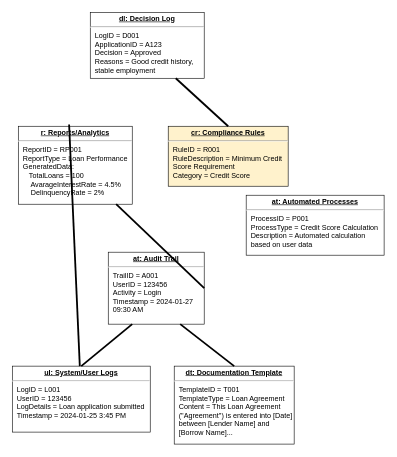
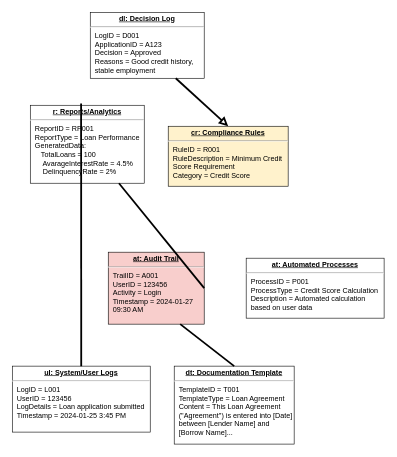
  <mxCell id="0" />
  <mxCell id="1" parent="0" />
  <mxCell id="2" value="&lt;p style=&quot;margin:0px;margin-top:4px;text-align:center;text-decoration:underline;&quot;&gt;&lt;b&gt;dl: Decision Log&lt;/b&gt;&lt;/p&gt;&lt;hr&gt;&lt;p style=&quot;margin:0px;margin-left:8px;&quot;&gt;LogID = D001&lt;br&gt;ApplicationID = A123&lt;br&gt;Decision = Approved&lt;/p&gt;&lt;p style=&quot;margin:0px;margin-left:8px;&quot;&gt;Reasons = Good credit history, stable employment&lt;/p&gt;" style="verticalAlign=top;align=left;overflow=fill;fontSize=12;fontFamily=Helvetica;html=1;whiteSpace=wrap;" vertex="1" parent="1"><mxGeometry x="150" y="20" width="190" height="110" as="geometry" /></mxCell>
  <mxCell id="3" value="&lt;p style=&quot;margin:0px;margin-top:4px;text-align:center;text-decoration:underline;&quot;&gt;&lt;b&gt;cr: Compliance Rules&lt;/b&gt;&lt;/p&gt;&lt;hr&gt;&lt;p style=&quot;margin:0px;margin-left:8px;&quot;&gt;RuleID = R001&lt;br&gt;RuleDescription = Minimum Credit&lt;/p&gt;&lt;p style=&quot;margin:0px;margin-left:8px;&quot;&gt;Score Requirement&lt;br&gt;Category = Credit Score&lt;/p&gt;" style="verticalAlign=top;align=left;overflow=fill;fontSize=12;fontFamily=Helvetica;html=1;whiteSpace=wrap;fillColor=#fff2cc;" vertex="1" parent="1"><mxGeometry x="280" y="210" width="200" height="100" as="geometry" /></mxCell>
- <mxCell id="4" value="&lt;p style=&quot;margin:0px;margin-top:4px;text-align:center;text-decoration:underline;&quot;&gt;&lt;b&gt;r: Reports/Analytics&lt;/b&gt;&lt;/p&gt;&lt;hr&gt;&lt;p style=&quot;margin:0px;margin-left:8px;&quot;&gt;ReportID = RP001&lt;br&gt;ReportType = Loan Performance&lt;br&gt;GeneratedData:&amp;nbsp;&lt;/p&gt;&lt;p style=&quot;margin:0px;margin-left:8px;&quot;&gt;&amp;nbsp; &amp;nbsp;TotalLoans = 100&lt;/p&gt;&lt;p style=&quot;margin:0px;margin-left:8px;&quot;&gt;&amp;nbsp; &amp;nbsp; AvarageInterestRate = 4.5%&lt;/p&gt;&lt;p style=&quot;margin:0px;margin-left:8px;&quot;&gt;&amp;nbsp; &amp;nbsp; DelinquencyRate = 2%&lt;/p&gt;&lt;p style=&quot;margin:0px;margin-left:8px;&quot;&gt;&lt;br&gt;&lt;/p&gt;" style="verticalAlign=top;align=left;overflow=fill;fontSize=12;fontFamily=Helvetica;html=1;whiteSpace=wrap;" vertex="1" parent="1"><mxGeometry x="30" y="210" width="190" height="130" as="geometry" /></mxCell>
- <mxCell id="5" value="&lt;p style=&quot;margin:0px;margin-top:4px;text-align:center;text-decoration:underline;&quot;&gt;&lt;b&gt;at: Automated Processes&lt;/b&gt;&lt;/p&gt;&lt;hr&gt;&lt;p style=&quot;margin:0px;margin-left:8px;&quot;&gt;ProcessID = P001&lt;br&gt;ProcessType = Credit Score Calculation&lt;br&gt;Description = Automated calculation based on user data&lt;/p&gt;" style="verticalAlign=top;align=left;overflow=fill;fontSize=12;fontFamily=Helvetica;html=1;whiteSpace=wrap;" vertex="1" parent="1"><mxGeometry x="410" y="325" width="230" height="100" as="geometry" /></mxCell>
- <mxCell id="6" value="&lt;p style=&quot;margin:0px;margin-top:4px;text-align:center;text-decoration:underline;&quot;&gt;&lt;b&gt;at: Audit Trail&lt;/b&gt;&lt;/p&gt;&lt;hr&gt;&lt;p style=&quot;margin:0px;margin-left:8px;&quot;&gt;TrailID = A001&lt;br&gt;UserID = 123456&lt;br&gt;Activity = Login&lt;/p&gt;&lt;p style=&quot;margin:0px;margin-left:8px;&quot;&gt;Timestamp = 2024-01-27&lt;/p&gt;&lt;p style=&quot;margin:0px;margin-left:8px;&quot;&gt;09:30 AM&lt;/p&gt;" style="verticalAlign=top;align=left;overflow=fill;fontSize=12;fontFamily=Helvetica;html=1;whiteSpace=wrap;" vertex="1" parent="1"><mxGeometry x="180" y="420" width="160" height="120" as="geometry" /></mxCell>
+ <mxCell id="4" value="&lt;p style=&quot;margin:0px;margin-top:4px;text-align:center;text-decoration:underline;&quot;&gt;&lt;b&gt;r: Reports/Analytics&lt;/b&gt;&lt;/p&gt;&lt;hr&gt;&lt;p style=&quot;margin:0px;margin-left:8px;&quot;&gt;ReportID = RP001&lt;br&gt;ReportType = Loan Performance&lt;br&gt;GeneratedData:&amp;nbsp;&lt;/p&gt;&lt;p style=&quot;margin:0px;margin-left:8px;&quot;&gt;&amp;nbsp; &amp;nbsp;TotalLoans = 100&lt;/p&gt;&lt;p style=&quot;margin:0px;margin-left:8px;&quot;&gt;&amp;nbsp; &amp;nbsp; AvarageInterestRate = 4.5%&lt;/p&gt;&lt;p style=&quot;margin:0px;margin-left:8px;&quot;&gt;&amp;nbsp; &amp;nbsp; DelinquencyRate = 2%&lt;/p&gt;&lt;p style=&quot;margin:0px;margin-left:8px;&quot;&gt;&lt;br&gt;&lt;/p&gt;" style="verticalAlign=top;align=left;overflow=fill;fontSize=12;fontFamily=Helvetica;html=1;whiteSpace=wrap;" vertex="1" parent="1"><mxGeometry x="50" y="175" width="190" height="130" as="geometry" /></mxCell>
+ <mxCell id="5" value="&lt;p style=&quot;margin:0px;margin-top:4px;text-align:center;text-decoration:underline;&quot;&gt;&lt;b&gt;at: Automated Processes&lt;/b&gt;&lt;/p&gt;&lt;hr&gt;&lt;p style=&quot;margin:0px;margin-left:8px;&quot;&gt;ProcessID = P001&lt;br&gt;ProcessType = Credit Score Calculation&lt;br&gt;Description = Automated calculation based on user data&lt;/p&gt;" style="verticalAlign=top;align=left;overflow=fill;fontSize=12;fontFamily=Helvetica;html=1;whiteSpace=wrap;" vertex="1" parent="1"><mxGeometry x="410" y="430" width="230" height="100" as="geometry" /></mxCell>
+ <mxCell id="6" value="&lt;p style=&quot;margin:0px;margin-top:4px;text-align:center;text-decoration:underline;&quot;&gt;&lt;b&gt;at: Audit Trail&lt;/b&gt;&lt;/p&gt;&lt;hr&gt;&lt;p style=&quot;margin:0px;margin-left:8px;&quot;&gt;TrailID = A001&lt;br&gt;UserID = 123456&lt;br&gt;Activity = Login&lt;/p&gt;&lt;p style=&quot;margin:0px;margin-left:8px;&quot;&gt;Timestamp = 2024-01-27&lt;/p&gt;&lt;p style=&quot;margin:0px;margin-left:8px;&quot;&gt;09:30 AM&lt;/p&gt;" style="verticalAlign=top;align=left;overflow=fill;fontSize=12;fontFamily=Helvetica;html=1;whiteSpace=wrap;fillColor=#f8cecc;" vertex="1" parent="1"><mxGeometry x="180" y="420" width="160" height="120" as="geometry" /></mxCell>
  <mxCell id="7" value="&lt;p style=&quot;margin:0px;margin-top:4px;text-align:center;text-decoration:underline;&quot;&gt;&lt;b&gt;dt: Documentation Template&lt;/b&gt;&lt;/p&gt;&lt;hr&gt;&lt;p style=&quot;margin:0px;margin-left:8px;&quot;&gt;TemplateID = T001&lt;br&gt;TemplateType = Loan Agreement&lt;br&gt;Content = This Loan Agreement (&quot;Agreement&quot;) is entered into [Date] between [Lender Name] and [Borrow Name]...&amp;nbsp;&lt;/p&gt;&lt;p style=&quot;margin:0px;margin-left:8px;&quot;&gt;&lt;br&gt;&lt;/p&gt;" style="verticalAlign=top;align=left;overflow=fill;fontSize=12;fontFamily=Helvetica;html=1;whiteSpace=wrap;" vertex="1" parent="1"><mxGeometry x="290" y="610" width="200" height="130" as="geometry" /></mxCell>
  <mxCell id="8" value="&lt;p style=&quot;margin:0px;margin-top:4px;text-align:center;text-decoration:underline;&quot;&gt;&lt;b&gt;ul: System/User Logs&lt;/b&gt;&lt;/p&gt;&lt;hr&gt;&lt;p style=&quot;margin:0px;margin-left:8px;&quot;&gt;LogID = L001&lt;br&gt;UserID = 123456&lt;br&gt;LogDetails = Loan application submitted&lt;/p&gt;&lt;p style=&quot;margin:0px;margin-left:8px;&quot;&gt;Timestamp = 2024-01-25 3:45 PM&lt;/p&gt;" style="verticalAlign=top;align=left;overflow=fill;fontSize=12;fontFamily=Helvetica;html=1;whiteSpace=wrap;" vertex="1" parent="1"><mxGeometry x="20" y="610" width="230" height="110" as="geometry" /></mxCell>
  <mxCell id="9" value="" style="endArrow=none;startArrow=none;endFill=0;startFill=0;endSize=8;html=1;verticalAlign=bottom;labelBackgroundColor=none;strokeWidth=3;rounded=0;exitX=0.446;exitY=-0.023;exitDx=0;exitDy=0;exitPerimeter=0;" edge="1" parent="1" source="4" target="8"><mxGeometry width="160" relative="1" as="geometry"><mxPoint x="50" y="100" as="sourcePoint" /><mxPoint x="210" y="100" as="targetPoint" /></mxGeometry></mxCell>
- <mxCell id="10" value="" style="endArrow=none;startArrow=none;endFill=0;startFill=0;endSize=8;html=1;verticalAlign=bottom;labelBackgroundColor=none;strokeWidth=3;rounded=0;exitX=0.75;exitY=1;exitDx=0;exitDy=0;entryX=0.5;entryY=0;entryDx=0;entryDy=0;" edge="1" parent="1" source="2" target="3"><mxGeometry width="160" relative="1" as="geometry"><mxPoint x="320" y="160" as="sourcePoint" /><mxPoint x="480" y="160" as="targetPoint" /></mxGeometry></mxCell>
- <mxCell id="11" value="" style="endArrow=none;startArrow=none;endFill=0;startFill=0;endSize=8;html=1;verticalAlign=bottom;labelBackgroundColor=none;strokeWidth=3;rounded=0;exitX=0.5;exitY=0;exitDx=0;exitDy=0;entryX=0.25;entryY=1;entryDx=0;entryDy=0;" edge="1" parent="1" source="8" target="6"><mxGeometry width="160" relative="1" as="geometry"><mxPoint x="70" y="560" as="sourcePoint" /><mxPoint x="230" y="560" as="targetPoint" /></mxGeometry></mxCell>
+ <mxCell id="10" value="" style="endArrow=block;startArrow=none;endFill=0;startFill=0;endSize=8;html=1;verticalAlign=bottom;labelBackgroundColor=none;strokeWidth=3;rounded=0;exitX=0.75;exitY=1;exitDx=0;exitDy=0;entryX=0.5;entryY=0;entryDx=0;entryDy=0;" edge="1" parent="1" source="2" target="3"><mxGeometry width="160" relative="1" as="geometry"><mxPoint x="320" y="160" as="sourcePoint" /><mxPoint x="480" y="160" as="targetPoint" /></mxGeometry></mxCell>
  <mxCell id="12" value="" style="endArrow=none;startArrow=none;endFill=0;startFill=0;endSize=8;html=1;verticalAlign=bottom;labelBackgroundColor=none;strokeWidth=3;rounded=0;exitX=0.75;exitY=1;exitDx=0;exitDy=0;entryX=0.5;entryY=0;entryDx=0;entryDy=0;" edge="1" parent="1" source="6" target="7"><mxGeometry width="160" relative="1" as="geometry"><mxPoint x="360" y="580" as="sourcePoint" /><mxPoint x="520" y="580" as="targetPoint" /></mxGeometry></mxCell>
  <mxCell id="13" value="" style="endArrow=none;startArrow=none;endFill=0;startFill=0;endSize=8;html=1;verticalAlign=bottom;labelBackgroundColor=none;strokeWidth=3;rounded=0;exitX=1;exitY=0.5;exitDx=0;exitDy=0;" edge="1" parent="1" source="6" target="4"><mxGeometry width="160" relative="1" as="geometry"><mxPoint x="360" y="500" as="sourcePoint" /><mxPoint x="520" y="500" as="targetPoint" /></mxGeometry></mxCell>
